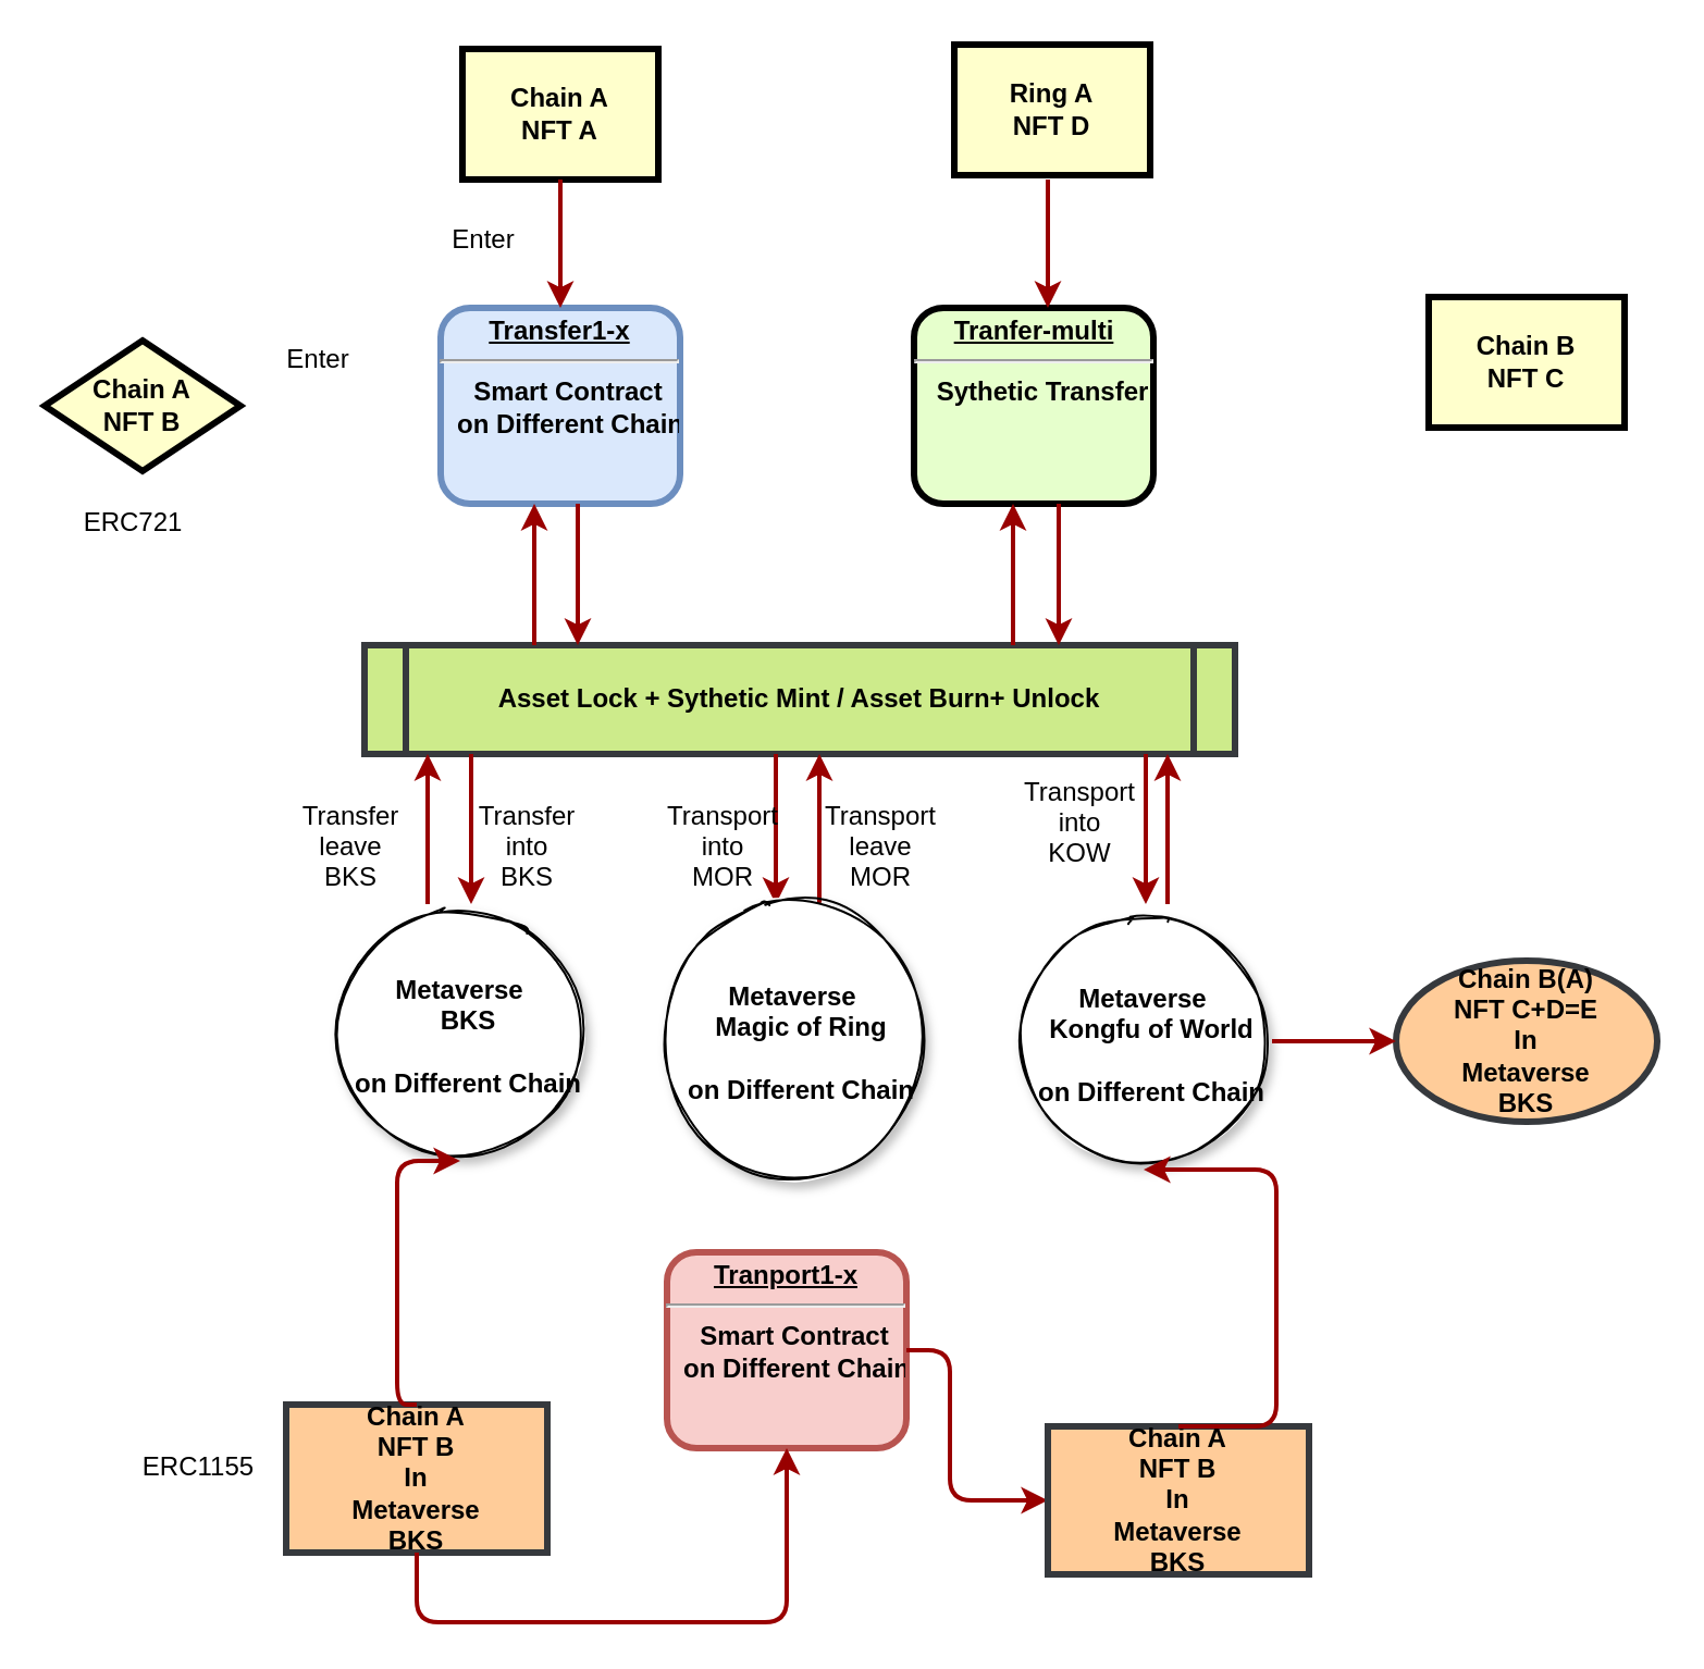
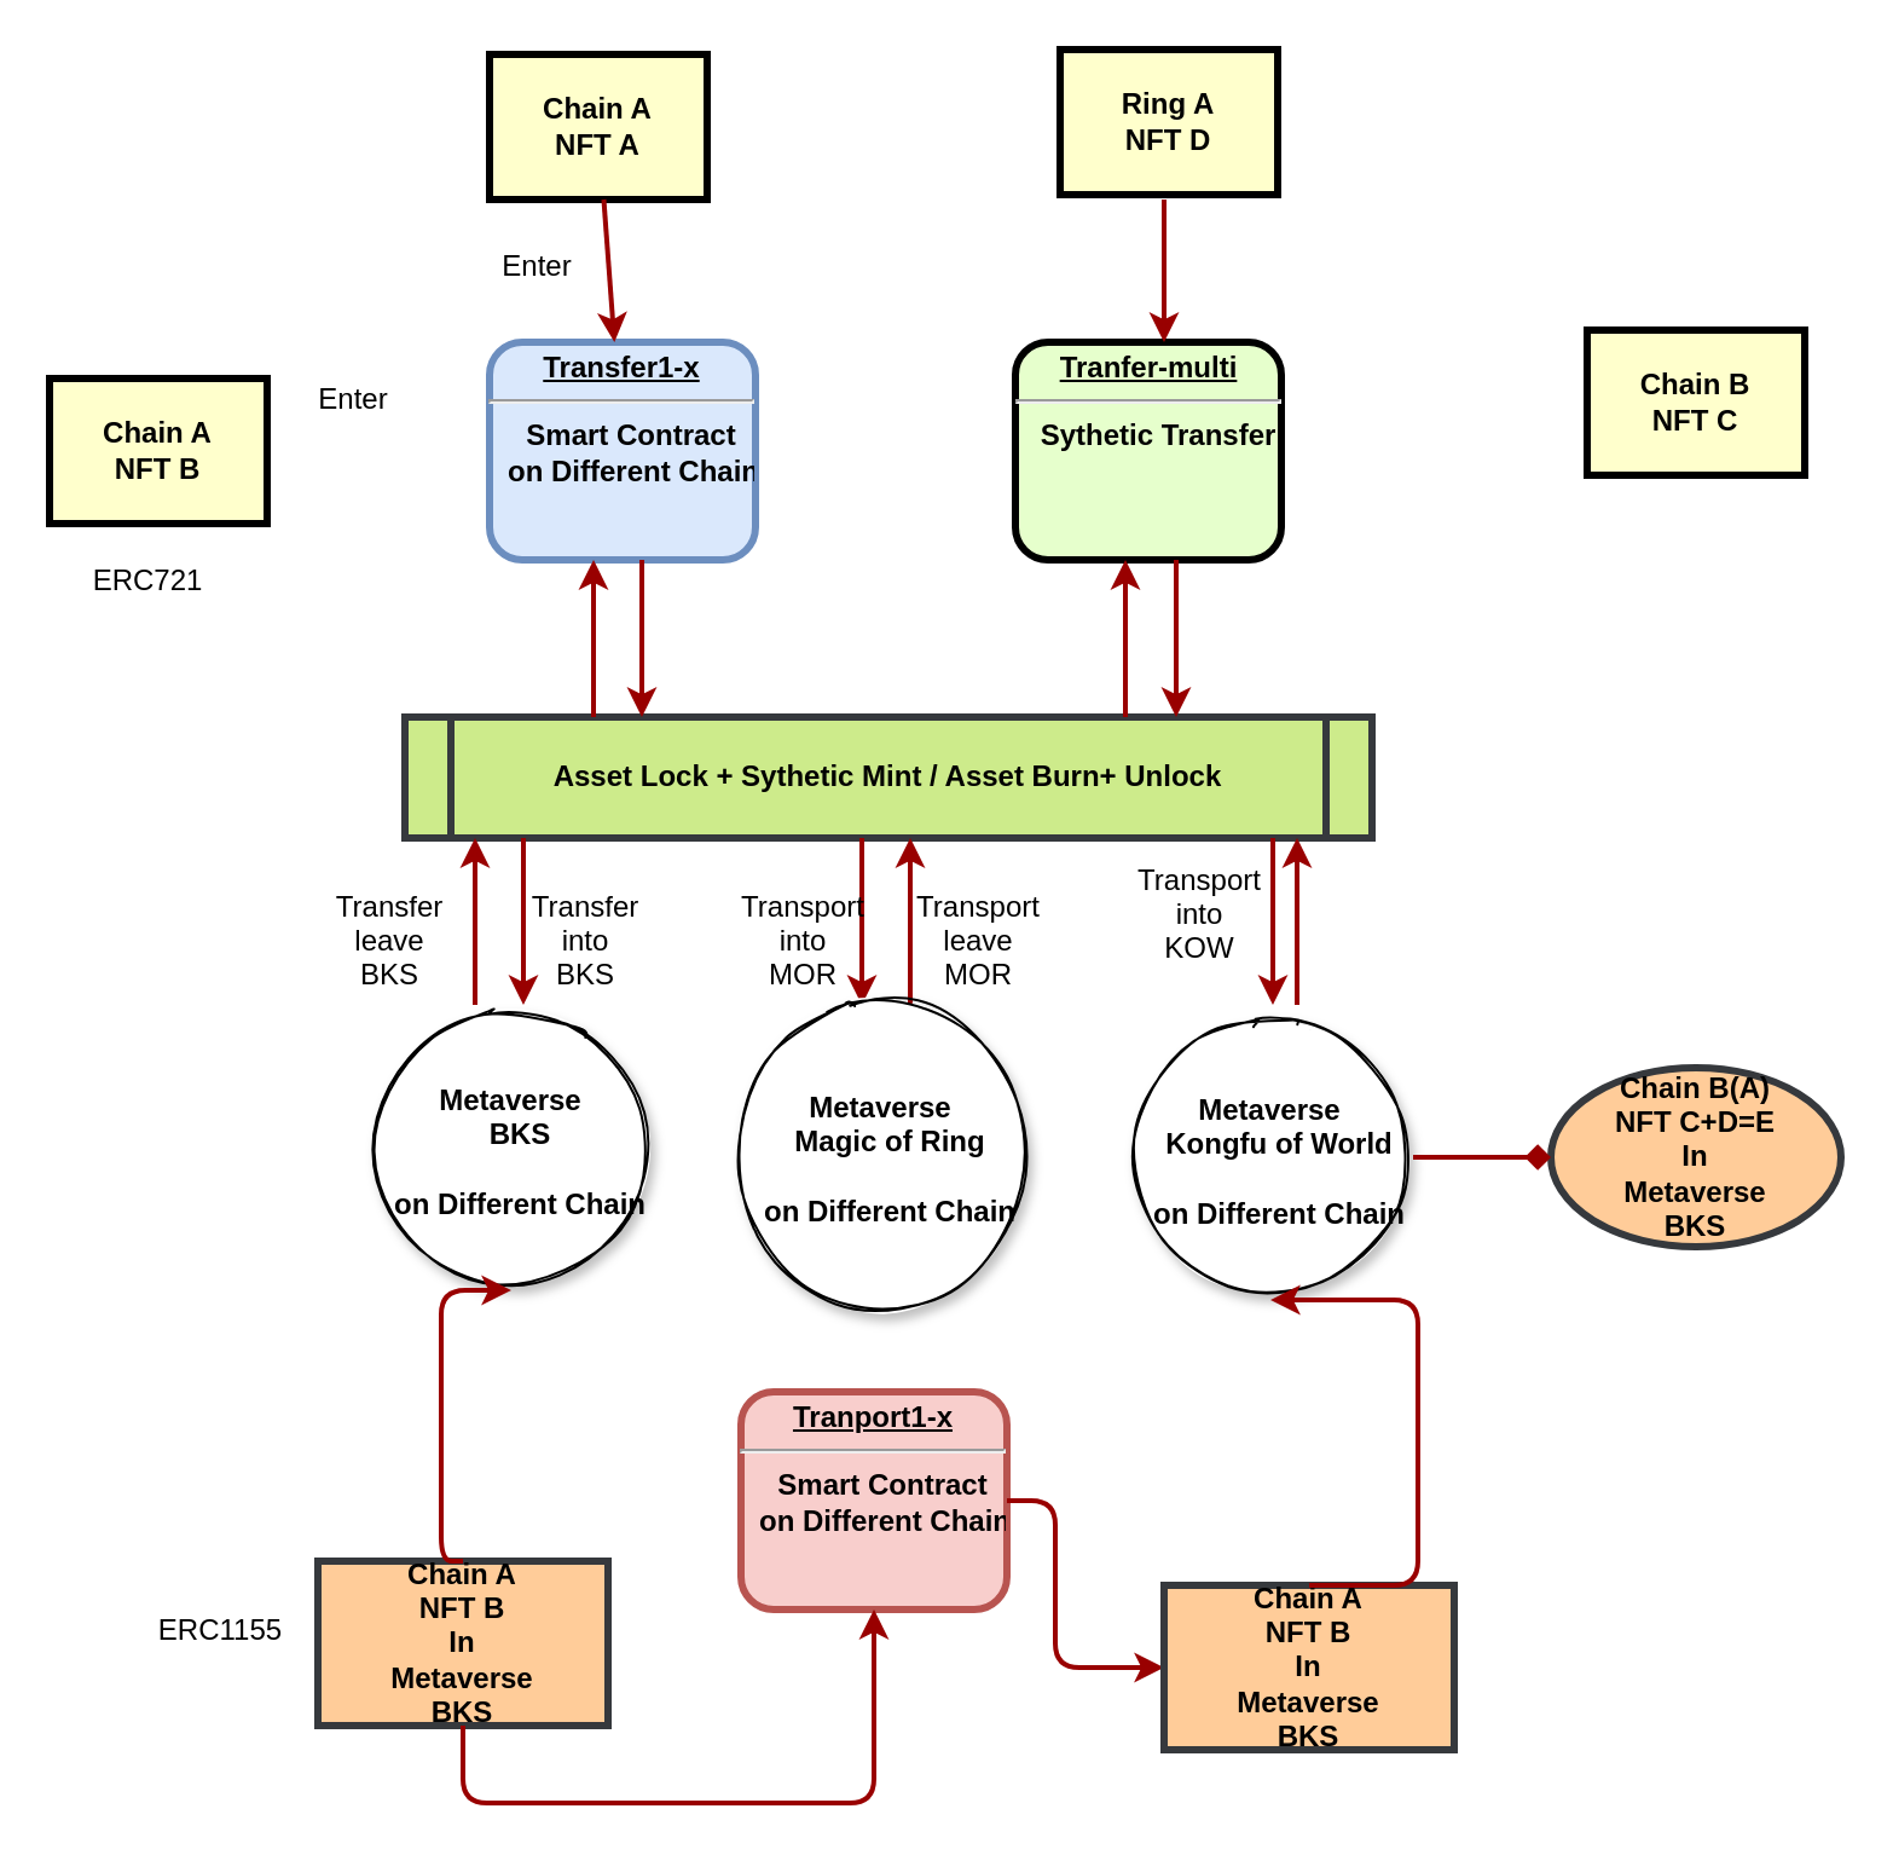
  <mxCell id="0" />
  <mxCell id="1" parent="0" />
  <mxCell id="2" value="Chain A&#10;NFT B&#10;In&#10;Metaverse&#10;BKS" style="whiteSpace=wrap;align=center;verticalAlign=middle;fontStyle=1;strokeWidth=3;fillColor=#ffcc99;strokeColor=#36393d;" vertex="1" parent="1"><mxGeometry x="131" y="645" width="120" height="68" as="geometry" /></mxCell>
  <mxCell id="3" value="&lt;p style=&quot;margin: 0px ; margin-top: 4px ; text-align: center ; text-decoration: underline&quot;&gt;&lt;strong&gt;Transfer1-x&lt;/strong&gt;&lt;/p&gt;&lt;hr&gt;&lt;p style=&quot;margin: 0px ; margin-left: 8px&quot;&gt;Smart Contract&lt;/p&gt;&lt;p style=&quot;margin: 0px ; margin-left: 8px&quot;&gt;on Different Chain&lt;/p&gt;&lt;p style=&quot;margin: 0px ; margin-left: 8px&quot;&gt;&lt;br&gt;&lt;/p&gt;" style="verticalAlign=middle;align=center;overflow=fill;fontSize=12;fontFamily=Helvetica;html=1;rounded=1;fontStyle=1;strokeWidth=3;fillColor=#dae8fc;strokeColor=#6c8ebf;" parent="1" vertex="1"><mxGeometry x="202" y="141" width="110" height="90" as="geometry" /></mxCell>
- <mxCell id="4" value="Chain A&#10;NFT A" style="whiteSpace=wrap;align=center;verticalAlign=middle;fontStyle=1;strokeWidth=3;fillColor=#FFFFCC" parent="1" vertex="1"><mxGeometry x="212" y="22" width="90" height="60" as="geometry" /></mxCell>
- <mxCell id="5" value="Chain A&#10;NFT B" style="rhombus;whiteSpace=wrap;align=center;verticalAlign=middle;fontStyle=1;strokeWidth=3;fillColor=#FFFFCC;" parent="1" vertex="1"><mxGeometry x="20" y="156" width="90" height="60" as="geometry" /></mxCell>
+ <mxCell id="4" value="Chain A&#10;NFT A" style="whiteSpace=wrap;align=center;verticalAlign=middle;fontStyle=1;strokeWidth=3;fillColor=#FFFFCC" parent="1" vertex="1"><mxGeometry x="202" y="22" width="90" height="60" as="geometry" /></mxCell>
+ <mxCell id="5" value="Chain A&#10;NFT B" style="whiteSpace=wrap;align=center;verticalAlign=middle;fontStyle=1;strokeWidth=3;fillColor=#FFFFCC" parent="1" vertex="1"><mxGeometry x="20" y="156" width="90" height="60" as="geometry" /></mxCell>
  <mxCell id="6" value="Asset Lock + Sythetic Mint / Asset Burn+ Unlock" style="shape=process;whiteSpace=wrap;align=center;verticalAlign=middle;size=0.048;fontStyle=1;strokeWidth=3;fillColor=#cdeb8b;strokeColor=#36393d;" parent="1" vertex="1"><mxGeometry x="167" y="296" width="400" height="50" as="geometry" /></mxCell>
  <mxCell id="7" value="&lt;p style=&quot;margin: 0px ; margin-top: 4px ; text-align: center ; text-decoration: underline&quot;&gt;&lt;strong&gt;Tranfer-multi&lt;/strong&gt;&lt;/p&gt;&lt;hr&gt;&lt;p style=&quot;margin: 0px ; margin-left: 8px&quot;&gt;Sythetic Transfer&lt;/p&gt;" style="verticalAlign=middle;align=center;overflow=fill;fontSize=12;fontFamily=Helvetica;html=1;rounded=1;fontStyle=1;strokeWidth=3;fillColor=#E6FFCC" parent="1" vertex="1"><mxGeometry x="419.5" y="141" width="110" height="90" as="geometry" /></mxCell>
  <mxCell id="8" value="Chain B&#10;NFT C" style="whiteSpace=wrap;align=center;verticalAlign=middle;fontStyle=1;strokeWidth=3;fillColor=#FFFFCC" parent="1" vertex="1"><mxGeometry x="656" y="136" width="90" height="60" as="geometry" /></mxCell>
  <mxCell id="9" value="" style="edgeStyle=none;noEdgeStyle=1;strokeColor=#990000;strokeWidth=2" parent="1" source="4" target="3" edge="1"><mxGeometry width="100" height="100" relative="1" as="geometry"><mxPoint x="-14" y="155" as="sourcePoint" /><mxPoint x="86" y="55" as="targetPoint" /></mxGeometry></mxCell>
  <mxCell id="10" value="Enter" style="text;spacingTop=-5;align=center" parent="1" vertex="1"><mxGeometry x="131" y="156" width="30" height="20" as="geometry" /></mxCell>
  <mxCell id="11" value="Enter" style="text;spacingTop=-5;align=center" parent="1" vertex="1"><mxGeometry x="207" y="101" width="30" height="20" as="geometry" /></mxCell>
  <mxCell id="12" value="" style="edgeStyle=elbowEdgeStyle;elbow=horizontal;strokeColor=#990000;strokeWidth=2" parent="1" edge="1"><mxGeometry width="100" height="100" relative="1" as="geometry"><mxPoint x="245" y="296" as="sourcePoint" /><mxPoint x="245" y="231" as="targetPoint" /><Array as="points"><mxPoint x="245" y="275" /></Array></mxGeometry></mxCell>
  <mxCell id="13" value="" style="edgeStyle=elbowEdgeStyle;elbow=horizontal;strokeColor=#990000;strokeWidth=2" parent="1" edge="1"><mxGeometry width="100" height="100" relative="1" as="geometry"><mxPoint x="265" y="231" as="sourcePoint" /><mxPoint x="265" y="296" as="targetPoint" /><Array as="points"><mxPoint x="265" y="265" /></Array></mxGeometry></mxCell>
  <mxCell id="14" value="" style="edgeStyle=elbowEdgeStyle;elbow=horizontal;strokeColor=#990000;strokeWidth=2" parent="1" target="6" edge="1"><mxGeometry width="100" height="100" relative="1" as="geometry"><mxPoint x="536" y="415" as="sourcePoint" /><mxPoint x="486" y="385" as="targetPoint" /><Array as="points"><mxPoint x="536" y="375" /></Array></mxGeometry></mxCell>
  <mxCell id="15" value="" style="edgeStyle=elbowEdgeStyle;elbow=horizontal;strokeColor=#990000;strokeWidth=2" parent="1" source="6" edge="1"><mxGeometry width="100" height="100" relative="1" as="geometry"><mxPoint x="366" y="495" as="sourcePoint" /><mxPoint x="526" y="415" as="targetPoint" /><Array as="points"><mxPoint x="526" y="385" /></Array></mxGeometry></mxCell>
  <mxCell id="16" value="" style="edgeStyle=elbowEdgeStyle;elbow=horizontal;strokeColor=#990000;strokeWidth=2" parent="1" source="6" edge="1"><mxGeometry width="100" height="100" relative="1" as="geometry"><mxPoint x="16" y="405" as="sourcePoint" /><mxPoint x="356" y="415" as="targetPoint" /><Array as="points"><mxPoint x="356" y="375" /></Array></mxGeometry></mxCell>
  <mxCell id="17" value="" style="edgeStyle=elbowEdgeStyle;elbow=horizontal;strokeColor=#990000;strokeWidth=2" parent="1" target="6" edge="1"><mxGeometry width="100" height="100" relative="1" as="geometry"><mxPoint x="376" y="415" as="sourcePoint" /><mxPoint x="126" y="315" as="targetPoint" /><Array as="points"><mxPoint x="376" y="375" /></Array></mxGeometry></mxCell>
  <mxCell id="18" value="Transfer&#10;into&#10;BKS" style="text;spacingTop=-5;align=center" parent="1" vertex="1"><mxGeometry x="227" y="366" width="30" height="20" as="geometry" /></mxCell>
  <mxCell id="19" value="Transfer&#10;leave&#10;BKS" style="text;spacingTop=-5;align=center" parent="1" vertex="1"><mxGeometry x="146" y="366" width="30" height="20" as="geometry" /></mxCell>
  <mxCell id="20" value="" style="edgeStyle=elbowEdgeStyle;elbow=horizontal;strokeColor=#990000;strokeWidth=2" parent="1" source="6" edge="1"><mxGeometry width="100" height="100" relative="1" as="geometry"><mxPoint x="-4" y="405" as="sourcePoint" /><mxPoint x="216" y="415" as="targetPoint" /><Array as="points"><mxPoint x="216" y="375" /></Array></mxGeometry></mxCell>
  <mxCell id="21" value="" style="edgeStyle=elbowEdgeStyle;elbow=horizontal;strokeColor=#990000;strokeWidth=2" parent="1" target="6" edge="1"><mxGeometry width="100" height="100" relative="1" as="geometry"><mxPoint x="196" y="415" as="sourcePoint" /><mxPoint x="106" y="315" as="targetPoint" /><Array as="points"><mxPoint x="196" y="375" /></Array></mxGeometry></mxCell>
  <mxCell id="22" value="Transport&#10;leave&#10;MOR" style="text;spacingTop=-5;align=center" parent="1" vertex="1"><mxGeometry x="389.5" y="366" width="30" height="20" as="geometry" /></mxCell>
  <mxCell id="23" value="Transport&#10;into&#10;MOR" style="text;spacingTop=-5;align=center" parent="1" vertex="1"><mxGeometry x="317" y="366" width="30" height="20" as="geometry" /></mxCell>
  <mxCell id="24" value="&lt;p style=&quot;font-weight: 700 ; margin: 4px 0px 0px&quot;&gt;&lt;strong&gt;Metaverse&lt;/strong&gt;&lt;/p&gt;&lt;p style=&quot;font-weight: 700 ; margin: 0px 0px 0px 8px&quot;&gt;Magic of Ring&lt;/p&gt;&lt;p style=&quot;font-weight: 700 ; margin: 0px 0px 0px 8px&quot;&gt;&lt;br&gt;&lt;/p&gt;&lt;p style=&quot;font-weight: 700 ; margin: 0px 0px 0px 8px&quot;&gt;on Different Chain&lt;/p&gt;" style="ellipse;whiteSpace=wrap;html=1;aspect=fixed;rounded=1;shadow=1;glass=0;sketch=1;" parent="1" vertex="1"><mxGeometry x="302" y="415" width="124" height="124" as="geometry" /></mxCell>
  <mxCell id="25" value="&lt;p style=&quot;font-weight: 700 ; margin: 4px 0px 0px&quot;&gt;&lt;strong&gt;Metaverse&lt;/strong&gt;&lt;/p&gt;&lt;p style=&quot;font-weight: 700 ; margin: 0px 0px 0px 8px&quot;&gt;BKS&lt;/p&gt;&lt;p style=&quot;font-weight: 700 ; margin: 0px 0px 0px 8px&quot;&gt;&lt;br&gt;&lt;/p&gt;&lt;p style=&quot;font-weight: 700 ; margin: 0px 0px 0px 8px&quot;&gt;on Different Chain&lt;/p&gt;" style="ellipse;whiteSpace=wrap;html=1;aspect=fixed;rounded=1;shadow=1;glass=0;sketch=1;" parent="1" vertex="1"><mxGeometry x="152" y="415" width="118" height="118" as="geometry" /></mxCell>
  <mxCell id="26" value="&lt;p style=&quot;font-weight: 700 ; margin: 4px 0px 0px&quot;&gt;&lt;strong&gt;Metaverse&lt;/strong&gt;&lt;/p&gt;&lt;p style=&quot;font-weight: 700 ; margin: 0px 0px 0px 8px&quot;&gt;Kongfu of World&lt;/p&gt;&lt;p style=&quot;font-weight: 700 ; margin: 0px 0px 0px 8px&quot;&gt;&lt;br&gt;&lt;/p&gt;&lt;p style=&quot;font-weight: 700 ; margin: 0px 0px 0px 8px&quot;&gt;on Different Chain&lt;/p&gt;" style="ellipse;whiteSpace=wrap;html=1;aspect=fixed;rounded=1;shadow=1;glass=0;sketch=1;" parent="1" vertex="1"><mxGeometry x="466" y="419" width="118" height="118" as="geometry" /></mxCell>
  <mxCell id="27" value="Transport&#10;into&#10;KOW" style="text;spacingTop=-5;align=center" vertex="1" parent="1"><mxGeometry x="481" y="355" width="30" height="20" as="geometry" /></mxCell>
  <mxCell id="28" value="&lt;p style=&quot;margin: 0px ; margin-top: 4px ; text-align: center ; text-decoration: underline&quot;&gt;&lt;strong&gt;Tranport1-x&lt;/strong&gt;&lt;/p&gt;&lt;hr&gt;&lt;p style=&quot;margin: 0px 0px 0px 8px&quot;&gt;Smart Contract&lt;/p&gt;&lt;p style=&quot;margin: 0px 0px 0px 8px&quot;&gt;on Different Chain&lt;/p&gt;&lt;p style=&quot;margin: 0px 0px 0px 8px&quot;&gt;&lt;br&gt;&lt;/p&gt;" style="verticalAlign=middle;align=center;overflow=fill;fontSize=12;fontFamily=Helvetica;html=1;rounded=1;fontStyle=1;strokeWidth=3;fillColor=#f8cecc;strokeColor=#b85450;" vertex="1" parent="1"><mxGeometry x="306" y="575" width="110" height="90" as="geometry" /></mxCell>
  <mxCell id="29" value="" style="edgeStyle=elbowEdgeStyle;elbow=horizontal;strokeColor=#990000;strokeWidth=2;entryX=0.5;entryY=1;entryDx=0;entryDy=0;exitX=0.5;exitY=0;exitDx=0;exitDy=0;" edge="1" parent="1" source="2" target="25"><mxGeometry width="100" height="100" relative="1" as="geometry"><mxPoint x="182" y="593" as="sourcePoint" /><mxPoint x="236" y="575" as="targetPoint" /><Array as="points"><mxPoint x="182" y="632" /></Array></mxGeometry></mxCell>
  <mxCell id="30" value="" style="edgeStyle=elbowEdgeStyle;elbow=horizontal;strokeColor=#990000;strokeWidth=2;entryX=0.5;entryY=1;entryDx=0;entryDy=0;exitX=0.5;exitY=1;exitDx=0;exitDy=0;" edge="1" parent="1" source="2" target="28"><mxGeometry width="100" height="100" relative="1" as="geometry"><mxPoint x="201" y="655" as="sourcePoint" /><mxPoint x="221" y="543" as="targetPoint" /><Array as="points"><mxPoint x="276" y="745" /><mxPoint x="366" y="705" /></Array></mxGeometry></mxCell>
  <mxCell id="31" value="" style="edgeStyle=elbowEdgeStyle;elbow=horizontal;strokeColor=#990000;strokeWidth=2;exitX=1;exitY=0.5;exitDx=0;exitDy=0;entryX=0;entryY=0.5;entryDx=0;entryDy=0;" edge="1" parent="1" source="28" target="32"><mxGeometry width="100" height="100" relative="1" as="geometry"><mxPoint x="481" y="635" as="sourcePoint" /><mxPoint x="481" y="704" as="targetPoint" /><Array as="points"><mxPoint x="436" y="695" /></Array></mxGeometry></mxCell>
  <mxCell id="32" value="Chain A&#10;NFT B&#10;In&#10;Metaverse&#10;BKS" style="whiteSpace=wrap;align=center;verticalAlign=middle;fontStyle=1;strokeWidth=3;fillColor=#ffcc99;strokeColor=#36393d;" vertex="1" parent="1"><mxGeometry x="481" y="655" width="120" height="68" as="geometry" /></mxCell>
  <mxCell id="33" value="" style="edgeStyle=elbowEdgeStyle;elbow=horizontal;strokeColor=#990000;strokeWidth=2;exitX=0.5;exitY=0;exitDx=0;exitDy=0;entryX=0.5;entryY=1;entryDx=0;entryDy=0;" edge="1" parent="1" source="32" target="26"><mxGeometry width="100" height="100" relative="1" as="geometry"><mxPoint x="426" y="630" as="sourcePoint" /><mxPoint x="491" y="699" as="targetPoint" /><Array as="points"><mxPoint x="586" y="595" /></Array></mxGeometry></mxCell>
  <mxCell id="34" value="Ring A&#10;NFT D" style="whiteSpace=wrap;align=center;verticalAlign=middle;fontStyle=1;strokeWidth=3;fillColor=#FFFFCC" vertex="1" parent="1"><mxGeometry x="438" y="20" width="90" height="60" as="geometry" /></mxCell>
  <mxCell id="35" value="" style="edgeStyle=elbowEdgeStyle;elbow=horizontal;strokeColor=#990000;strokeWidth=2" edge="1" parent="1"><mxGeometry width="100" height="100" relative="1" as="geometry"><mxPoint x="465" y="296" as="sourcePoint" /><mxPoint x="465" y="231" as="targetPoint" /><Array as="points"><mxPoint x="465" y="275" /></Array></mxGeometry></mxCell>
  <mxCell id="36" value="" style="edgeStyle=elbowEdgeStyle;elbow=horizontal;strokeColor=#990000;strokeWidth=2" edge="1" parent="1"><mxGeometry width="100" height="100" relative="1" as="geometry"><mxPoint x="486" y="231" as="sourcePoint" /><mxPoint x="486" y="296" as="targetPoint" /><Array as="points"><mxPoint x="486" y="265" /></Array></mxGeometry></mxCell>
  <mxCell id="37" value="" style="edgeStyle=none;noEdgeStyle=1;strokeColor=#990000;strokeWidth=2" edge="1" parent="1"><mxGeometry width="100" height="100" relative="1" as="geometry"><mxPoint x="481" y="82" as="sourcePoint" /><mxPoint x="481" y="141" as="targetPoint" /></mxGeometry></mxCell>
  <mxCell id="38" value="Chain B(A)&#10;NFT C+D=E&#10;In&#10;Metaverse&#10;BKS" style="ellipse;whiteSpace=wrap;align=center;verticalAlign=middle;fontStyle=1;strokeWidth=3;fillColor=#ffcc99;strokeColor=#36393d;" vertex="1" parent="1"><mxGeometry x="641" y="441" width="120" height="74" as="geometry" /></mxCell>
- <mxCell id="39" value="" style="edgeStyle=elbowEdgeStyle;elbow=horizontal;strokeColor=#990000;strokeWidth=2;exitX=1;exitY=0.5;exitDx=0;exitDy=0;entryX=0;entryY=0.5;entryDx=0;entryDy=0;" edge="1" parent="1" source="26" target="38"><mxGeometry width="100" height="100" relative="1" as="geometry"><mxPoint x="546" y="425" as="sourcePoint" /><mxPoint x="546" y="356" as="targetPoint" /><Array as="points"><mxPoint x="616" y="465" /></Array></mxGeometry></mxCell>
+ <mxCell id="39" value="" style="edgeStyle=elbowEdgeStyle;elbow=horizontal;strokeColor=#990000;strokeWidth=2;exitX=1;exitY=0.5;exitDx=0;exitDy=0;entryX=0;entryY=0.5;entryDx=0;entryDy=0;endArrow=diamond;" edge="1" parent="1" source="26" target="38"><mxGeometry width="100" height="100" relative="1" as="geometry"><mxPoint x="546" y="425" as="sourcePoint" /><mxPoint x="546" y="356" as="targetPoint" /><Array as="points"><mxPoint x="616" y="465" /></Array></mxGeometry></mxCell>
  <mxCell id="40" value="ERC721" style="text;spacingTop=-5;align=center" vertex="1" parent="1"><mxGeometry x="46" y="231" width="30" height="20" as="geometry" /></mxCell>
  <mxCell id="41" value="ERC1155" style="text;spacingTop=-5;align=center" vertex="1" parent="1"><mxGeometry x="76" y="665" width="30" height="20" as="geometry" /></mxCell>
